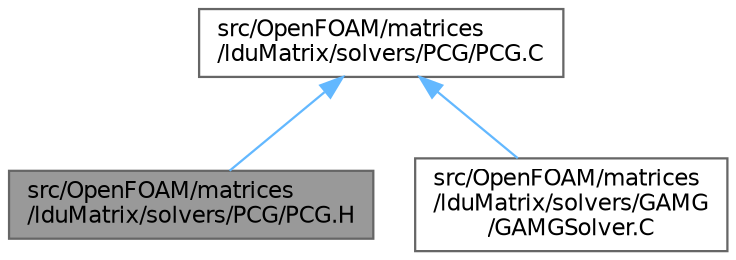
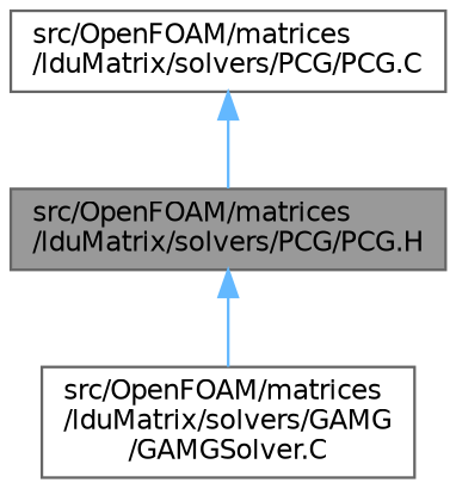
  digraph {
    node [color=grey40 fillcolor=white fontname=Helvetica fontsize=10 shape=box style=filled]
    edge [color=steelblue1 dir=back fontname=Helvetica fontsize=10 labelfontname=Helvetica labelfontsize=10 style=solid]
    n1 [color=gray40 fillcolor=grey60 fontcolor=black height=0.2 label="src/OpenFOAM/matrices\l/lduMatrix/solvers/PCG/PCG.H" width=0.4]
    n2 [height=0.2 label="src/OpenFOAM/matrices\l/lduMatrix/solvers/GAMG\l/GAMGSolver.C" width=0.4]
    n3 [height=0.2 label="src/OpenFOAM/matrices\l/lduMatrix/solvers/PCG/PCG.C" width=0.4]
-   n3 -> n2
+   n1 -> n2
    n3 -> n1
  }
